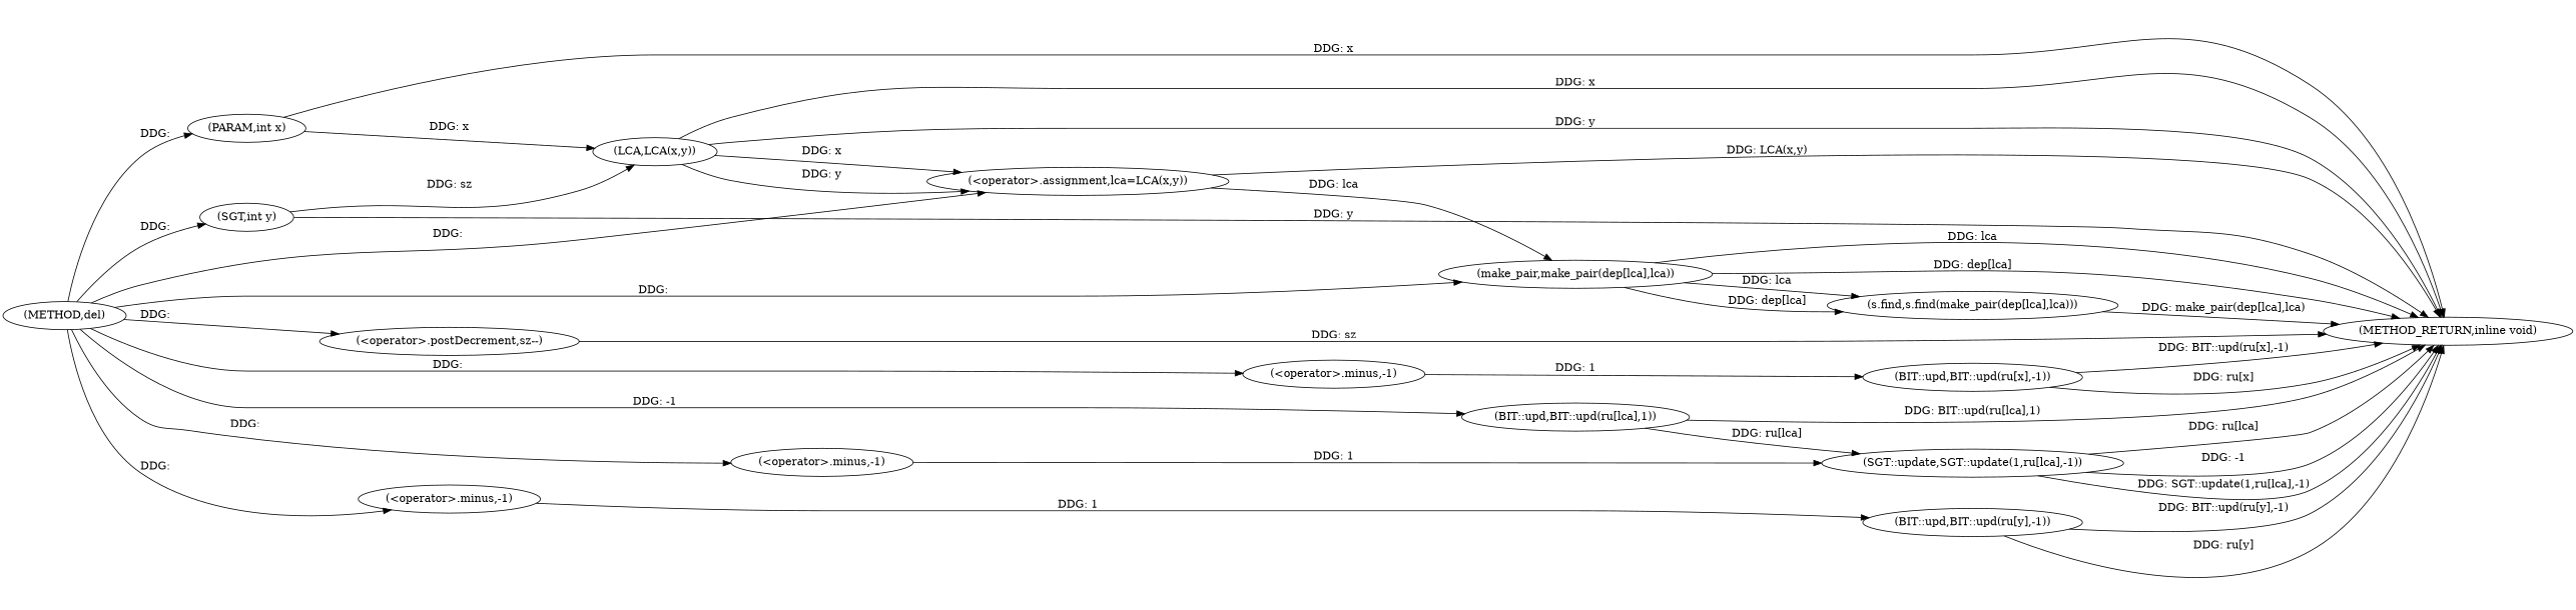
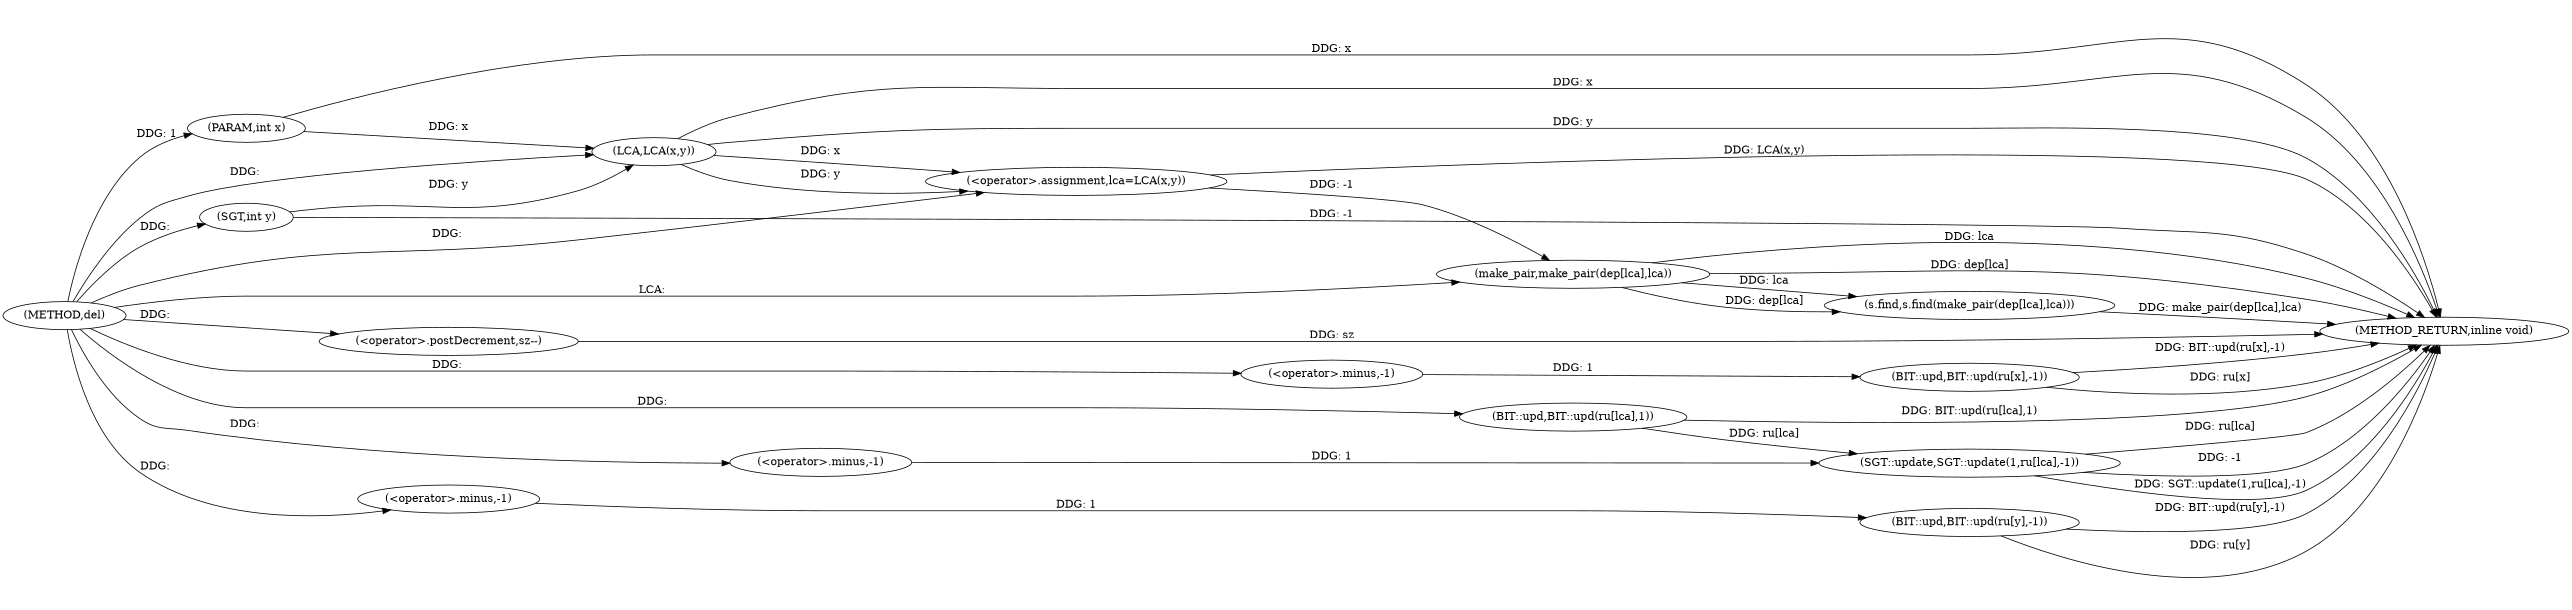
  digraph {
    rankdir=LR
    n1 [label="(METHOD,del)"]
    n2 [label="(PARAM,int x)"]
    n3 [label="(SGT,int y)"]
    n4 [label="(<operator>.assignment,lca=LCA(x,y))"]
    n5 [label="(<operator>.postDecrement,sz--)"]
    n6 [label="(BIT::upd,BIT::upd(ru[lca],1))"]
    n7 [label="(LCA,LCA(x,y))"]
    n8 [label="(<operator>.minus,-1)"]
    n9 [label="(<operator>.minus,-1)"]
    n10 [label="(<operator>.minus,-1)"]
    n11 [label="(make_pair,make_pair(dep[lca],lca))"]
    n12 [label="(METHOD_RETURN,inline void)"]
    n13 [label="(SGT::update,SGT::update(1,ru[lca],-1))"]
    n14 [label="(BIT::upd,BIT::upd(ru[x],-1))"]
    n15 [label="(BIT::upd,BIT::upd(ru[y],-1))"]
    n16 [label="(s.find,s.find(make_pair(dep[lca],lca)))"]
-   n1 -> n2 [label="DDG: "]
+   n1 -> n2 [label="DDG: 1"]
    n1 -> n3 [label="DDG: "]
    n1 -> n4 [label="DDG: "]
    n1 -> n5 [label="DDG: "]
-   n1 -> n6 [label="DDG: -1"]
+   n1 -> n6 [label="DDG: "]
+   n1 -> n7 [label="DDG: "]
    n1 -> n8 [label="DDG: "]
    n1 -> n9 [label="DDG: "]
    n1 -> n10 [label="DDG: "]
-   n1 -> n11 [label="DDG: "]
+   n1 -> n11 [label="LCA: "]
    n2 -> n7 [label="DDG: x"]
    n2 -> n12 [label="DDG: x"]
-   n3 -> n7 [label="DDG: sz"]
-   n3 -> n12 [label="DDG: y"]
-   n4 -> n11 [label="DDG: lca"]
+   n3 -> n7 [label="DDG: y"]
+   n3 -> n12 [label="DDG: -1"]
+   n4 -> n11 [label="DDG: -1"]
    n4 -> n12 [label="DDG: LCA(x,y)"]
    n5 -> n12 [label="DDG: sz"]
    n6 -> n12 [label="DDG: BIT::upd(ru[lca],1)"]
    n6 -> n13 [label="DDG: ru[lca]"]
    n7 -> n4 [label="DDG: y"]
    n7 -> n4 [label="DDG: x"]
    n7 -> n12 [label="DDG: x"]
    n7 -> n12 [label="DDG: y"]
    n8 -> n14 [label="DDG: 1"]
    n9 -> n15 [label="DDG: 1"]
    n10 -> n13 [label="DDG: 1"]
    n11 -> n12 [label="DDG: dep[lca]"]
    n11 -> n12 [label="DDG: lca"]
    n11 -> n16 [label="DDG: lca"]
    n11 -> n16 [label="DDG: dep[lca]"]
    n13 -> n12 [label="DDG: ru[lca]"]
    n13 -> n12 [label="DDG: -1"]
    n13 -> n12 [label="DDG: SGT::update(1,ru[lca],-1)"]
    n14 -> n12 [label="DDG: ru[x]"]
    n14 -> n12 [label="DDG: BIT::upd(ru[x],-1)"]
    n15 -> n12 [label="DDG: ru[y]"]
    n15 -> n12 [label="DDG: BIT::upd(ru[y],-1)"]
    n16 -> n12 [label="DDG: make_pair(dep[lca],lca)"]
  }
